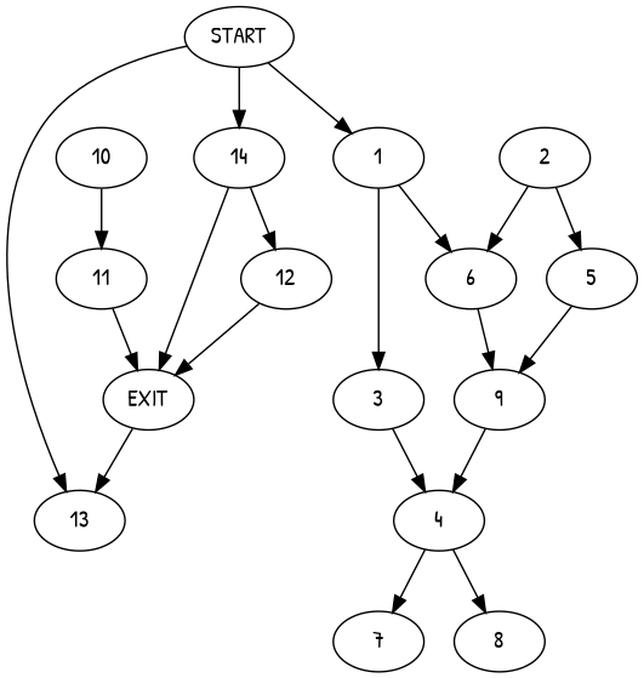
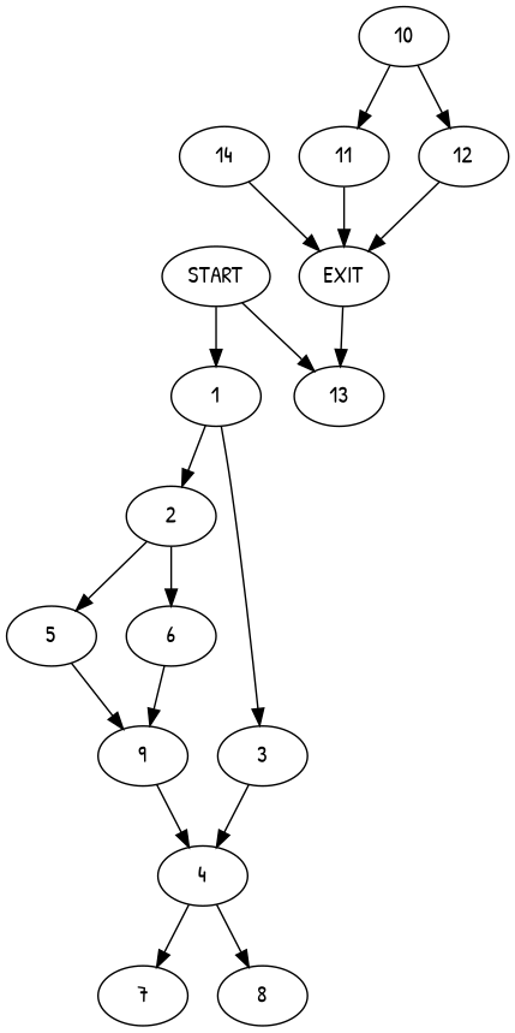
  digraph {
    fontname="Patrick Hand"
    node [fontname="Patrick Hand"]
    edge [fontname="Patrick Hand"]
    n1 [label=START]
    1
    13
    14
    2
    3
    n7 [label=EXIT]
    5
    6
    4
    9
    7
    8
    10
    11
    12
    n1 -> 1
    n1 -> 13
-   n1 -> 14
-   1 -> 6
+   1 -> 2
    1 -> 3
    14 -> n7
    2 -> 5
    2 -> 6
    3 -> 4
    n7 -> 13
    5 -> 9
    6 -> 9
    4 -> 7
    4 -> 8
    9 -> 4
    10 -> 11
-   14 -> 12
+   10 -> 12
    11 -> n7
    12 -> n7
  }
